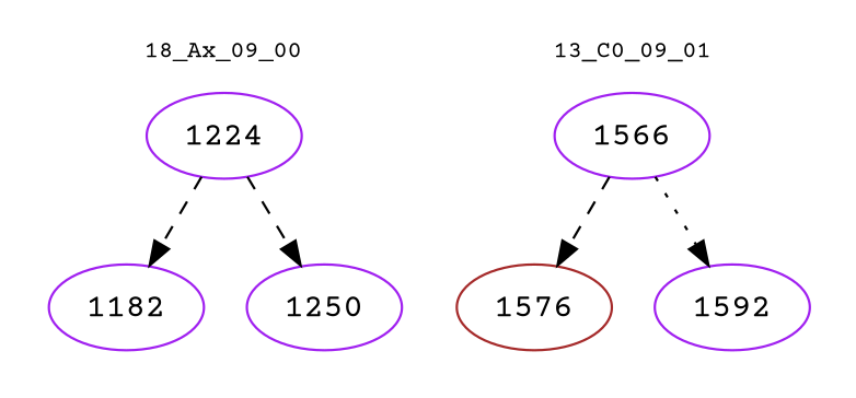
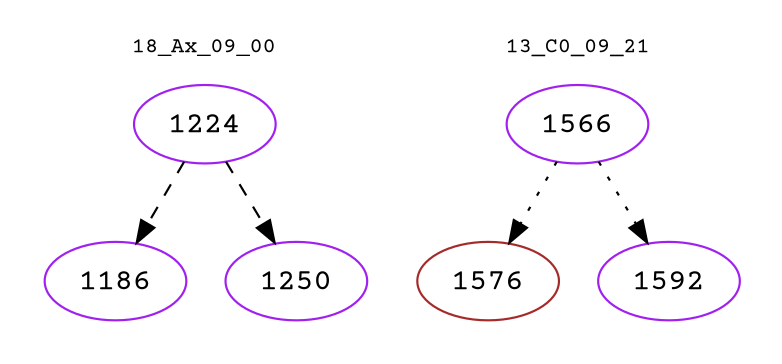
  digraph {
    fontname="Courier Prime"
    node [color=purple fontname="Courier Prime"]
    edge [color=black fontname="Courier Prime" style=dashed]
    n1 [label=1224]
-   n2 [label=1182]
+   n2 [label=1186]
    n3 [label=1250]
    n4 [label=1566]
    n5 [color=brown label=1576]
    n6 [label=1592]
    subgraph cluster_1 {
      color=white
      fontsize=10
      label="18_Ax_09_00"
      n1
      n2
      n3
    }
    subgraph cluster_2 {
      color=white
      fontsize=10
-     label="13_C0_09_01"
+     label="13_C0_09_21"
      n4
      n5
      n6
    }
    n1 -> n2
    n1 -> n3
-   n4 -> n5
+   n4 -> n5 [style=dotted]
    n4 -> n6 [style=dotted]
  }
